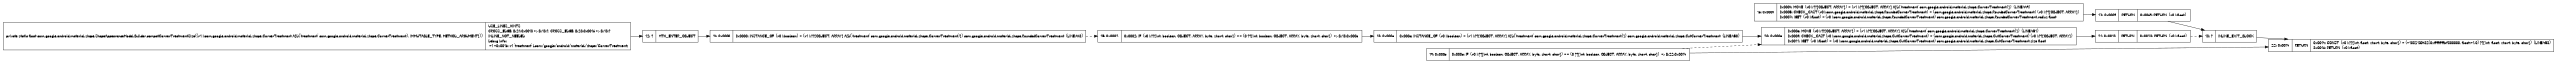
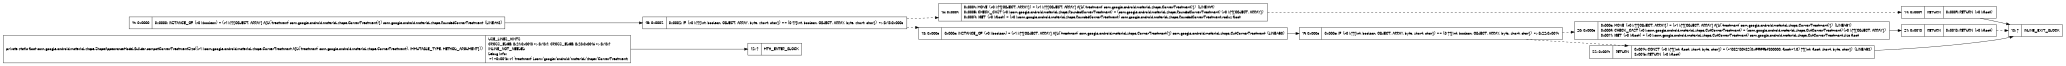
  digraph {
    fontname="Patrick Hand"
    rankdir=LR
    node [fontname="Patrick Hand" shape=record]
    edge [fontname="Patrick Hand"]
-   n1 [label="{12\:\ ?|MTH_ENTER_OBJECT\l}"]
+   n1 [label="{12\:\ ?|MTH_ENTER_BLOCK\l}"]
    n2 [label="{14\:\ 0x0000|0x0000: INSTANCE_OF  (r0 I:boolean) = (r1 I:??[OBJECT, ARRAY] A[D('treatment' com.google.android.material.shape.CornerTreatment)]) com.google.android.material.shape.RoundedCornerTreatment  (LINE:448)\l}"]
    n3 [label="{15\:\ 0x0002|0x0002: IF  (r0 I:??[int, boolean, OBJECT, ARRAY, byte, short, char]) == (0 ??[int, boolean, OBJECT, ARRAY, byte, short, char])  \-\> B:18:0x000a \l}"]
    n4 [label="{16\:\ 0x0004|0x0004: MOVE  (r0 I:??[OBJECT, ARRAY]) = (r1 I:??[OBJECT, ARRAY] A[D('treatment' com.google.android.material.shape.CornerTreatment)])  (LINE:449)\l0x0005: CHECK_CAST (r0 I:com.google.android.material.shape.RoundedCornerTreatment) = (com.google.android.material.shape.RoundedCornerTreatment) (r0 I:??[OBJECT, ARRAY]) \l0x0007: IGET  (r0 I:float) = (r0 I:com.google.android.material.shape.RoundedCornerTreatment) com.google.android.material.shape.RoundedCornerTreatment.radius float \l}"]
    n5 [label="{18\:\ 0x000a|0x000a: INSTANCE_OF  (r0 I:boolean) = (r1 I:??[OBJECT, ARRAY] A[D('treatment' com.google.android.material.shape.CornerTreatment)]) com.google.android.material.shape.CutCornerTreatment  (LINE:450)\l}"]
-   n6 [label="{17\:\ 0x0009|RETURN\l|0x0069: RETURN  (r0 I:float) \l}"]
+   n6 [label="{17\:\ 0x0009|RETURN\l|0x0009: RETURN  (r0 I:float) \l}"]
    n7 [label="{19\:\ 0x000c|0x000c: IF  (r0 I:??[int, boolean, OBJECT, ARRAY, byte, short, char]) == (0 ??[int, boolean, OBJECT, ARRAY, byte, short, char])  \-\> B:22:0x0014 \l}"]
    n8 [label="{13\:\ ?|INLINE_EXIT_BLOCK\l}"]
    n9 [label="{20\:\ 0x000e|0x000e: MOVE  (r0 I:??[OBJECT, ARRAY]) = (r1 I:??[OBJECT, ARRAY] A[D('treatment' com.google.android.material.shape.CornerTreatment)])  (LINE:451)\l0x000f: CHECK_CAST (r0 I:com.google.android.material.shape.CutCornerTreatment) = (com.google.android.material.shape.CutCornerTreatment) (r0 I:??[OBJECT, ARRAY]) \l0x0011: IGET  (r0 I:float) = (r0 I:com.google.android.material.shape.CutCornerTreatment) com.google.android.material.shape.CutCornerTreatment.size float \l}"]
    n10 [label="{22\:\ 0x0014|RETURN\l|0x0014: CONST  (r0 I:??[int, float, short, byte, char]) = (\-1082130432(0xffffffffbf800000, float:\-1.0) ??[int, float, short, byte, char])  (LINE:453)\l3x0016: RETURN  (r0 I:float) \l}"]
-   n11 [label="{21\:\ 0x0013|RETURN\l|0x0023: RETURN  (r0 I:float) \l}"]
+   n11 [label="{21\:\ 0x0013|RETURN\l|0x0013: RETURN  (r0 I:float) \l}"]
    n12 [label="{private static float com.google.android.material.shape.ShapeAppearanceModel.Builder.compatCornerTreatmentSize((r1 I:com.google.android.material.shape.CornerTreatment A[D('treatment' com.google.android.material.shape.CornerTreatment), IMMUTABLE_TYPE, METHOD_ARGUMENT]))  | USE_LINES_HINTS\lCROSS_EDGE: B:21:0x0013 \-\> B:13:?, CROSS_EDGE: B:23:0x0016 \-\> B:13:?\lINLINE_NOT_NEEDED\lDebug Info:\l  \-1 \-0x0016: r1 'treatment' Lcom\/google\/android\/material\/shape\/CornerTreatment;\l}"]
-   n1 -> n2
-   n2 -> n3 [style=dashed]
-   n3 -> n5
-   n4 -> n6
-   n5 -> n9
+   n2 -> n3
+   n3 -> n4 [style=dashed]
+   n3 -> n5 [style=dashed]
+   n4 -> n6 [style=dashed]
+   n5 -> n7
    n6 -> n8
    n7 -> n9 [style=dashed]
-   n7 -> n10
+   n7 -> n10 [style=dashed]
    n9 -> n11
-   n8 -> n10
+   n10 -> n8
    n11 -> n8 [style=dashed]
    n12 -> n1
  }
